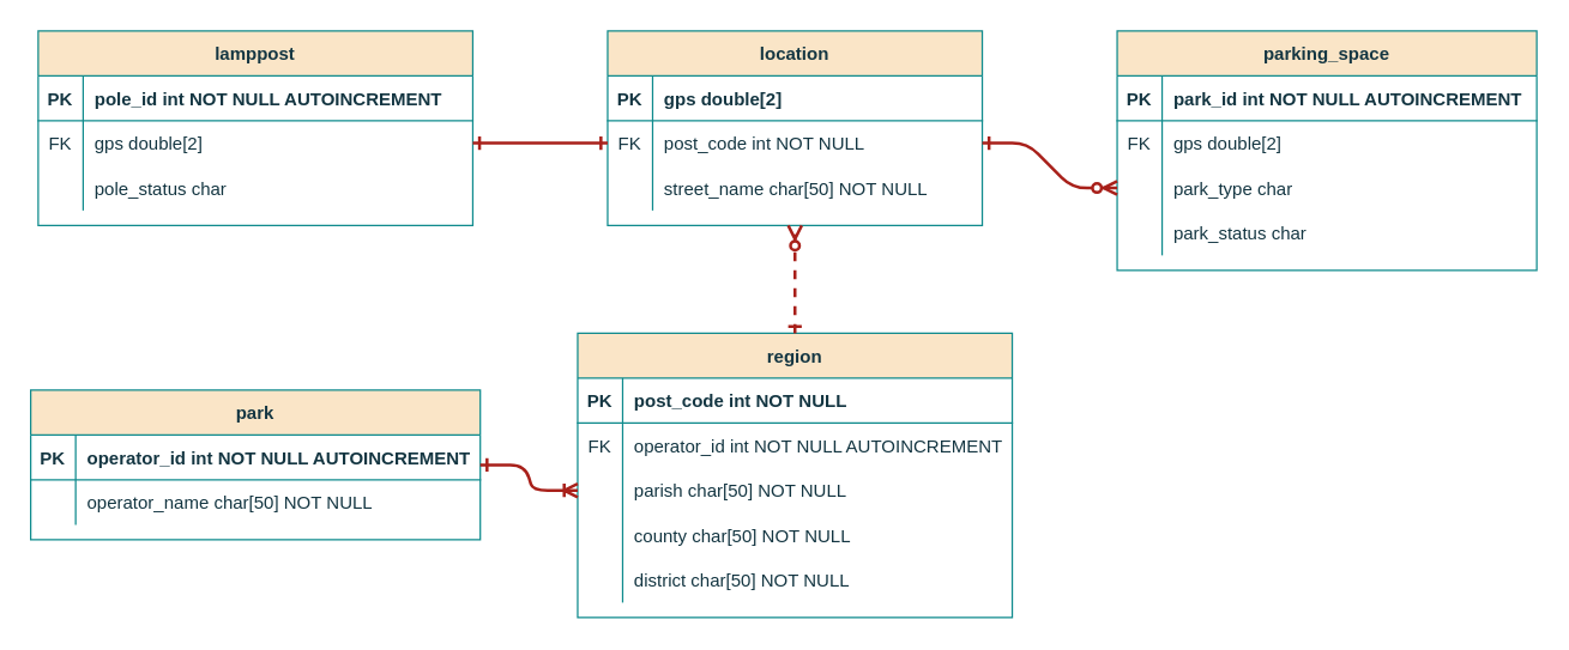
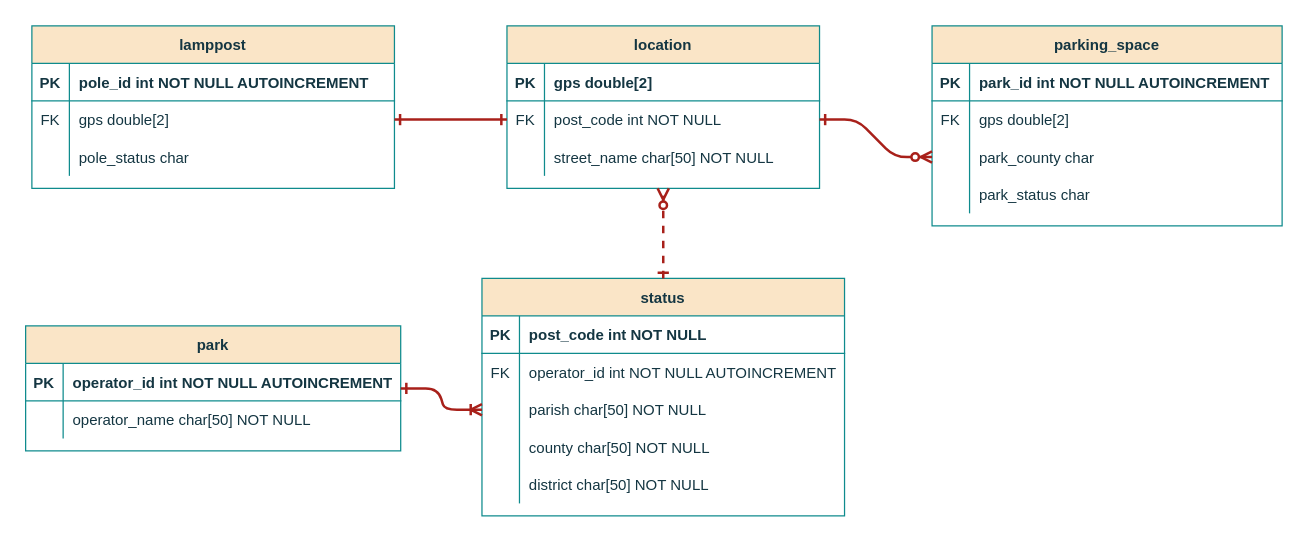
  <mxCell id="0" />
  <mxCell id="1" parent="0" />
  <mxCell id="2" value="lamppost" style="shape=table;startSize=30;container=1;collapsible=1;childLayout=tableLayout;fixedRows=1;rowLines=0;fontStyle=1;align=center;resizeLast=1;fillColor=#FAE5C7;strokeColor=#0F8B8D;fontColor=#143642;" parent="1" vertex="1"><mxGeometry x="25" y="20" width="290" height="130" as="geometry"><mxRectangle x="40" y="40" width="90" height="30" as="alternateBounds" /></mxGeometry></mxCell>
  <mxCell id="3" value="" style="shape=partialRectangle;collapsible=0;dropTarget=0;pointerEvents=0;fillColor=none;points=[[0,0.5],[1,0.5]];portConstraint=eastwest;top=0;left=0;right=0;bottom=1;strokeColor=#0F8B8D;fontColor=#143642;" parent="2" vertex="1"><mxGeometry y="30" width="290" height="30" as="geometry" /></mxCell>
  <mxCell id="4" value="PK" style="shape=partialRectangle;overflow=hidden;connectable=0;fillColor=none;top=0;left=0;bottom=0;right=0;fontStyle=1;strokeColor=#0F8B8D;fontColor=#143642;" parent="3" vertex="1"><mxGeometry width="30" height="30" as="geometry"><mxRectangle width="30" height="30" as="alternateBounds" /></mxGeometry></mxCell>
  <mxCell id="5" value="pole_id int NOT NULL AUTOINCREMENT" style="shape=partialRectangle;overflow=hidden;connectable=0;fillColor=none;top=0;left=0;bottom=0;right=0;align=left;spacingLeft=6;fontStyle=1;strokeColor=#0F8B8D;fontColor=#143642;" parent="3" vertex="1"><mxGeometry x="30" width="260" height="30" as="geometry"><mxRectangle width="260" height="30" as="alternateBounds" /></mxGeometry></mxCell>
  <mxCell id="6" value="" style="shape=partialRectangle;collapsible=0;dropTarget=0;pointerEvents=0;fillColor=none;top=0;left=0;bottom=0;right=0;points=[[0,0.5],[1,0.5]];portConstraint=eastwest;strokeColor=#0F8B8D;fontColor=#143642;" parent="2" vertex="1"><mxGeometry y="60" width="290" height="30" as="geometry" /></mxCell>
  <mxCell id="7" value="FK" style="shape=partialRectangle;connectable=0;fillColor=none;top=0;left=0;bottom=0;right=0;fontStyle=0;overflow=hidden;strokeColor=#0F8B8D;fontColor=#143642;" parent="6" vertex="1"><mxGeometry width="30" height="30" as="geometry"><mxRectangle width="30" height="30" as="alternateBounds" /></mxGeometry></mxCell>
  <mxCell id="8" value="gps double[2] " style="shape=partialRectangle;connectable=0;fillColor=none;top=0;left=0;bottom=0;right=0;align=left;spacingLeft=6;fontStyle=0;overflow=hidden;strokeColor=#0F8B8D;fontColor=#143642;" parent="6" vertex="1"><mxGeometry x="30" width="260" height="30" as="geometry"><mxRectangle width="260" height="30" as="alternateBounds" /></mxGeometry></mxCell>
  <mxCell id="9" value="" style="shape=partialRectangle;collapsible=0;dropTarget=0;pointerEvents=0;fillColor=none;top=0;left=0;bottom=0;right=0;points=[[0,0.5],[1,0.5]];portConstraint=eastwest;strokeColor=#0F8B8D;fontColor=#143642;" parent="2" vertex="1"><mxGeometry y="90" width="290" height="30" as="geometry" /></mxCell>
  <mxCell id="10" value="" style="shape=partialRectangle;connectable=0;fillColor=none;top=0;left=0;bottom=0;right=0;editable=1;overflow=hidden;strokeColor=#0F8B8D;fontColor=#143642;" parent="9" vertex="1"><mxGeometry width="30" height="30" as="geometry"><mxRectangle width="30" height="30" as="alternateBounds" /></mxGeometry></mxCell>
  <mxCell id="11" value="pole_status char" style="shape=partialRectangle;connectable=0;fillColor=none;top=0;left=0;bottom=0;right=0;align=left;spacingLeft=6;overflow=hidden;strokeColor=#0F8B8D;fontColor=#143642;" parent="9" vertex="1"><mxGeometry x="30" width="260" height="30" as="geometry"><mxRectangle width="260" height="30" as="alternateBounds" /></mxGeometry></mxCell>
  <mxCell id="12" value="location" style="shape=table;startSize=30;container=1;collapsible=1;childLayout=tableLayout;fixedRows=1;rowLines=0;fontStyle=1;align=center;resizeLast=1;fillColor=#FAE5C7;strokeColor=#0F8B8D;fontColor=#143642;" parent="1" vertex="1"><mxGeometry x="405" y="20" width="250" height="130" as="geometry"><mxRectangle x="300" y="510" width="90" height="30" as="alternateBounds" /></mxGeometry></mxCell>
  <mxCell id="13" value="" style="shape=partialRectangle;collapsible=0;dropTarget=0;pointerEvents=0;fillColor=none;points=[[0,0.5],[1,0.5]];portConstraint=eastwest;top=0;left=0;right=0;bottom=1;strokeColor=#0F8B8D;fontColor=#143642;" parent="12" vertex="1"><mxGeometry y="30" width="250" height="30" as="geometry" /></mxCell>
  <mxCell id="14" value="PK" style="shape=partialRectangle;overflow=hidden;connectable=0;fillColor=none;top=0;left=0;bottom=0;right=0;fontStyle=1;strokeColor=#0F8B8D;fontColor=#143642;" parent="13" vertex="1"><mxGeometry width="30" height="30" as="geometry"><mxRectangle width="30" height="30" as="alternateBounds" /></mxGeometry></mxCell>
  <mxCell id="15" value="gps double[2] " style="shape=partialRectangle;overflow=hidden;connectable=0;fillColor=none;top=0;left=0;bottom=0;right=0;align=left;spacingLeft=6;fontStyle=1;strokeColor=#0F8B8D;fontColor=#143642;" parent="13" vertex="1"><mxGeometry x="30" width="220" height="30" as="geometry"><mxRectangle width="220" height="30" as="alternateBounds" /></mxGeometry></mxCell>
  <mxCell id="16" value="" style="shape=partialRectangle;collapsible=0;dropTarget=0;pointerEvents=0;fillColor=none;top=0;left=0;bottom=0;right=0;points=[[0,0.5],[1,0.5]];portConstraint=eastwest;strokeColor=#0F8B8D;fontColor=#143642;" parent="12" vertex="1"><mxGeometry y="60" width="250" height="30" as="geometry" /></mxCell>
  <mxCell id="17" value="FK" style="shape=partialRectangle;connectable=0;fillColor=none;top=0;left=0;bottom=0;right=0;fontStyle=0;overflow=hidden;strokeColor=#0F8B8D;fontColor=#143642;" parent="16" vertex="1"><mxGeometry width="30" height="30" as="geometry"><mxRectangle width="30" height="30" as="alternateBounds" /></mxGeometry></mxCell>
  <mxCell id="18" value="post_code int NOT NULL" style="shape=partialRectangle;connectable=0;fillColor=none;top=0;left=0;bottom=0;right=0;align=left;spacingLeft=6;fontStyle=0;overflow=hidden;strokeColor=#0F8B8D;fontColor=#143642;" parent="16" vertex="1"><mxGeometry x="30" width="220" height="30" as="geometry"><mxRectangle width="220" height="30" as="alternateBounds" /></mxGeometry></mxCell>
  <mxCell id="19" value="" style="shape=partialRectangle;collapsible=0;dropTarget=0;pointerEvents=0;fillColor=none;top=0;left=0;bottom=0;right=0;points=[[0,0.5],[1,0.5]];portConstraint=eastwest;strokeColor=#0F8B8D;fontColor=#143642;" parent="12" vertex="1"><mxGeometry y="90" width="250" height="30" as="geometry" /></mxCell>
  <mxCell id="20" value="" style="shape=partialRectangle;connectable=0;fillColor=none;top=0;left=0;bottom=0;right=0;editable=1;overflow=hidden;strokeColor=#0F8B8D;fontColor=#143642;" parent="19" vertex="1"><mxGeometry width="30" height="30" as="geometry"><mxRectangle width="30" height="30" as="alternateBounds" /></mxGeometry></mxCell>
  <mxCell id="21" value="street_name char[50] NOT NULL" style="shape=partialRectangle;connectable=0;fillColor=none;top=0;left=0;bottom=0;right=0;align=left;spacingLeft=6;overflow=hidden;strokeColor=#0F8B8D;fontColor=#143642;" parent="19" vertex="1"><mxGeometry x="30" width="220" height="30" as="geometry"><mxRectangle width="220" height="30" as="alternateBounds" /></mxGeometry></mxCell>
- <mxCell id="22" value="region" style="shape=table;startSize=30;container=1;collapsible=1;childLayout=tableLayout;fixedRows=1;rowLines=0;fontStyle=1;align=center;resizeLast=1;fillColor=#FAE5C7;strokeColor=#0F8B8D;fontColor=#143642;" parent="1" vertex="1"><mxGeometry x="385" y="222" width="290" height="190" as="geometry"><mxRectangle x="300" y="510" width="90" height="30" as="alternateBounds" /></mxGeometry></mxCell>
+ <mxCell id="22" value="status" style="shape=table;startSize=30;container=1;collapsible=1;childLayout=tableLayout;fixedRows=1;rowLines=0;fontStyle=1;align=center;resizeLast=1;fillColor=#FAE5C7;strokeColor=#0F8B8D;fontColor=#143642;" parent="1" vertex="1"><mxGeometry x="385" y="222" width="290" height="190" as="geometry"><mxRectangle x="300" y="510" width="90" height="30" as="alternateBounds" /></mxGeometry></mxCell>
  <mxCell id="23" value="" style="shape=partialRectangle;collapsible=0;dropTarget=0;pointerEvents=0;fillColor=none;points=[[0,0.5],[1,0.5]];portConstraint=eastwest;top=0;left=0;right=0;bottom=1;strokeColor=#0F8B8D;fontColor=#143642;" parent="22" vertex="1"><mxGeometry y="30" width="290" height="30" as="geometry" /></mxCell>
  <mxCell id="24" value="PK" style="shape=partialRectangle;overflow=hidden;connectable=0;fillColor=none;top=0;left=0;bottom=0;right=0;fontStyle=1;strokeColor=#0F8B8D;fontColor=#143642;" parent="23" vertex="1"><mxGeometry width="30" height="30" as="geometry"><mxRectangle width="30" height="30" as="alternateBounds" /></mxGeometry></mxCell>
  <mxCell id="25" value="post_code int NOT NULL " style="shape=partialRectangle;overflow=hidden;connectable=0;fillColor=none;top=0;left=0;bottom=0;right=0;align=left;spacingLeft=6;fontStyle=1;strokeColor=#0F8B8D;fontColor=#143642;" parent="23" vertex="1"><mxGeometry x="30" width="260" height="30" as="geometry"><mxRectangle width="260" height="30" as="alternateBounds" /></mxGeometry></mxCell>
  <mxCell id="26" value="" style="shape=partialRectangle;collapsible=0;dropTarget=0;pointerEvents=0;fillColor=none;top=0;left=0;bottom=0;right=0;points=[[0,0.5],[1,0.5]];portConstraint=eastwest;strokeColor=#0F8B8D;fontColor=#143642;" parent="22" vertex="1"><mxGeometry y="60" width="290" height="30" as="geometry" /></mxCell>
  <mxCell id="27" value="FK" style="shape=partialRectangle;connectable=0;fillColor=none;top=0;left=0;bottom=0;right=0;fontStyle=0;overflow=hidden;strokeColor=#0F8B8D;fontColor=#143642;" parent="26" vertex="1"><mxGeometry width="30" height="30" as="geometry"><mxRectangle width="30" height="30" as="alternateBounds" /></mxGeometry></mxCell>
  <mxCell id="28" value="operator_id int NOT NULL AUTOINCREMENT" style="shape=partialRectangle;connectable=0;fillColor=none;top=0;left=0;bottom=0;right=0;align=left;spacingLeft=6;fontStyle=0;overflow=hidden;strokeColor=#0F8B8D;fontColor=#143642;" parent="26" vertex="1"><mxGeometry x="30" width="260" height="30" as="geometry"><mxRectangle width="260" height="30" as="alternateBounds" /></mxGeometry></mxCell>
  <mxCell id="29" value="" style="shape=partialRectangle;collapsible=0;dropTarget=0;pointerEvents=0;fillColor=none;top=0;left=0;bottom=0;right=0;points=[[0,0.5],[1,0.5]];portConstraint=eastwest;strokeColor=#0F8B8D;fontColor=#143642;" parent="22" vertex="1"><mxGeometry y="90" width="290" height="30" as="geometry" /></mxCell>
  <mxCell id="30" value="" style="shape=partialRectangle;connectable=0;fillColor=none;top=0;left=0;bottom=0;right=0;editable=1;overflow=hidden;strokeColor=#0F8B8D;fontColor=#143642;" parent="29" vertex="1"><mxGeometry width="30" height="30" as="geometry"><mxRectangle width="30" height="30" as="alternateBounds" /></mxGeometry></mxCell>
  <mxCell id="31" value="parish char[50] NOT NULL" style="shape=partialRectangle;connectable=0;fillColor=none;top=0;left=0;bottom=0;right=0;align=left;spacingLeft=6;overflow=hidden;strokeColor=#0F8B8D;fontColor=#143642;" parent="29" vertex="1"><mxGeometry x="30" width="260" height="30" as="geometry"><mxRectangle width="260" height="30" as="alternateBounds" /></mxGeometry></mxCell>
  <mxCell id="32" value="" style="shape=partialRectangle;collapsible=0;dropTarget=0;pointerEvents=0;fillColor=none;top=0;left=0;bottom=0;right=0;points=[[0,0.5],[1,0.5]];portConstraint=eastwest;strokeColor=#0F8B8D;fontColor=#143642;" parent="22" vertex="1"><mxGeometry y="120" width="290" height="30" as="geometry" /></mxCell>
  <mxCell id="33" value="" style="shape=partialRectangle;connectable=0;fillColor=none;top=0;left=0;bottom=0;right=0;editable=1;overflow=hidden;strokeColor=#0F8B8D;fontColor=#143642;" parent="32" vertex="1"><mxGeometry width="30" height="30" as="geometry"><mxRectangle width="30" height="30" as="alternateBounds" /></mxGeometry></mxCell>
  <mxCell id="34" value="county char[50] NOT NULL" style="shape=partialRectangle;connectable=0;fillColor=none;top=0;left=0;bottom=0;right=0;align=left;spacingLeft=6;overflow=hidden;strokeColor=#0F8B8D;fontColor=#143642;" parent="32" vertex="1"><mxGeometry x="30" width="260" height="30" as="geometry"><mxRectangle width="260" height="30" as="alternateBounds" /></mxGeometry></mxCell>
  <mxCell id="35" value="" style="shape=partialRectangle;collapsible=0;dropTarget=0;pointerEvents=0;fillColor=none;top=0;left=0;bottom=0;right=0;points=[[0,0.5],[1,0.5]];portConstraint=eastwest;strokeColor=#0F8B8D;fontColor=#143642;" parent="22" vertex="1"><mxGeometry y="150" width="290" height="30" as="geometry" /></mxCell>
  <mxCell id="36" value="" style="shape=partialRectangle;connectable=0;fillColor=none;top=0;left=0;bottom=0;right=0;editable=1;overflow=hidden;strokeColor=#0F8B8D;fontColor=#143642;" parent="35" vertex="1"><mxGeometry width="30" height="30" as="geometry"><mxRectangle width="30" height="30" as="alternateBounds" /></mxGeometry></mxCell>
  <mxCell id="37" value="district char[50] NOT NULL" style="shape=partialRectangle;connectable=0;fillColor=none;top=0;left=0;bottom=0;right=0;align=left;spacingLeft=6;overflow=hidden;strokeColor=#0F8B8D;fontColor=#143642;" parent="35" vertex="1"><mxGeometry x="30" width="260" height="30" as="geometry"><mxRectangle width="260" height="30" as="alternateBounds" /></mxGeometry></mxCell>
  <mxCell id="38" value="park" style="shape=table;startSize=30;container=1;collapsible=1;childLayout=tableLayout;fixedRows=1;rowLines=0;fontStyle=1;align=center;resizeLast=1;fillColor=#FAE5C7;strokeColor=#0F8B8D;fontColor=#143642;" parent="1" vertex="1"><mxGeometry x="20" y="260" width="300" height="100" as="geometry"><mxRectangle x="300" y="510" width="90" height="30" as="alternateBounds" /></mxGeometry></mxCell>
  <mxCell id="39" value="" style="shape=partialRectangle;collapsible=0;dropTarget=0;pointerEvents=0;fillColor=none;points=[[0,0.5],[1,0.5]];portConstraint=eastwest;top=0;left=0;right=0;bottom=1;strokeColor=#0F8B8D;fontColor=#143642;" parent="38" vertex="1"><mxGeometry y="30" width="300" height="30" as="geometry" /></mxCell>
  <mxCell id="40" value="PK" style="shape=partialRectangle;overflow=hidden;connectable=0;fillColor=none;top=0;left=0;bottom=0;right=0;fontStyle=1;strokeColor=#0F8B8D;fontColor=#143642;" parent="39" vertex="1"><mxGeometry width="30" height="30" as="geometry"><mxRectangle width="30" height="30" as="alternateBounds" /></mxGeometry></mxCell>
  <mxCell id="41" value="operator_id int NOT NULL AUTOINCREMENT" style="shape=partialRectangle;overflow=hidden;connectable=0;fillColor=none;top=0;left=0;bottom=0;right=0;align=left;spacingLeft=6;fontStyle=1;strokeColor=#0F8B8D;fontColor=#143642;" parent="39" vertex="1"><mxGeometry x="30" width="270" height="30" as="geometry"><mxRectangle width="270" height="30" as="alternateBounds" /></mxGeometry></mxCell>
  <mxCell id="42" value="" style="shape=partialRectangle;collapsible=0;dropTarget=0;pointerEvents=0;fillColor=none;top=0;left=0;bottom=0;right=0;points=[[0,0.5],[1,0.5]];portConstraint=eastwest;strokeColor=#0F8B8D;fontColor=#143642;" parent="38" vertex="1"><mxGeometry y="60" width="300" height="30" as="geometry" /></mxCell>
  <mxCell id="43" value="" style="shape=partialRectangle;connectable=0;fillColor=none;top=0;left=0;bottom=0;right=0;editable=1;overflow=hidden;strokeColor=#0F8B8D;fontColor=#143642;" parent="42" vertex="1"><mxGeometry width="30" height="30" as="geometry"><mxRectangle width="30" height="30" as="alternateBounds" /></mxGeometry></mxCell>
  <mxCell id="44" value="operator_name char[50] NOT NULL" style="shape=partialRectangle;connectable=0;fillColor=none;top=0;left=0;bottom=0;right=0;align=left;spacingLeft=6;overflow=hidden;strokeColor=#0F8B8D;fontColor=#143642;" parent="42" vertex="1"><mxGeometry x="30" width="270" height="30" as="geometry"><mxRectangle width="270" height="30" as="alternateBounds" /></mxGeometry></mxCell>
  <mxCell id="45" value="parking_space" style="shape=table;startSize=30;container=1;collapsible=1;childLayout=tableLayout;fixedRows=1;rowLines=0;fontStyle=1;align=center;resizeLast=1;fillColor=#FAE5C7;strokeColor=#0F8B8D;fontColor=#143642;" parent="1" vertex="1"><mxGeometry x="745" y="20" width="280" height="160" as="geometry"><mxRectangle x="300" y="510" width="90" height="30" as="alternateBounds" /></mxGeometry></mxCell>
  <mxCell id="46" value="" style="shape=partialRectangle;collapsible=0;dropTarget=0;pointerEvents=0;fillColor=none;points=[[0,0.5],[1,0.5]];portConstraint=eastwest;top=0;left=0;right=0;bottom=1;strokeColor=#0F8B8D;fontColor=#143642;" parent="45" vertex="1"><mxGeometry y="30" width="280" height="30" as="geometry" /></mxCell>
  <mxCell id="47" value="PK" style="shape=partialRectangle;overflow=hidden;connectable=0;fillColor=none;top=0;left=0;bottom=0;right=0;fontStyle=1;strokeColor=#0F8B8D;fontColor=#143642;" parent="46" vertex="1"><mxGeometry width="30" height="30" as="geometry"><mxRectangle width="30" height="30" as="alternateBounds" /></mxGeometry></mxCell>
  <mxCell id="48" value="park_id int NOT NULL AUTOINCREMENT" style="shape=partialRectangle;overflow=hidden;connectable=0;fillColor=none;top=0;left=0;bottom=0;right=0;align=left;spacingLeft=6;fontStyle=1;strokeColor=#0F8B8D;fontColor=#143642;" parent="46" vertex="1"><mxGeometry x="30" width="250" height="30" as="geometry"><mxRectangle width="250" height="30" as="alternateBounds" /></mxGeometry></mxCell>
  <mxCell id="49" value="" style="shape=partialRectangle;collapsible=0;dropTarget=0;pointerEvents=0;fillColor=none;top=0;left=0;bottom=0;right=0;points=[[0,0.5],[1,0.5]];portConstraint=eastwest;strokeColor=#0F8B8D;fontColor=#143642;" parent="45" vertex="1"><mxGeometry y="60" width="280" height="30" as="geometry" /></mxCell>
  <mxCell id="50" value="FK" style="shape=partialRectangle;connectable=0;fillColor=none;top=0;left=0;bottom=0;right=0;fontStyle=0;overflow=hidden;strokeColor=#0F8B8D;fontColor=#143642;" parent="49" vertex="1"><mxGeometry width="30" height="30" as="geometry"><mxRectangle width="30" height="30" as="alternateBounds" /></mxGeometry></mxCell>
  <mxCell id="51" value="gps double[2] " style="shape=partialRectangle;connectable=0;fillColor=none;top=0;left=0;bottom=0;right=0;align=left;spacingLeft=6;fontStyle=0;overflow=hidden;strokeColor=#0F8B8D;fontColor=#143642;" parent="49" vertex="1"><mxGeometry x="30" width="250" height="30" as="geometry"><mxRectangle width="250" height="30" as="alternateBounds" /></mxGeometry></mxCell>
  <mxCell id="52" value="" style="shape=partialRectangle;collapsible=0;dropTarget=0;pointerEvents=0;fillColor=none;top=0;left=0;bottom=0;right=0;points=[[0,0.5],[1,0.5]];portConstraint=eastwest;strokeColor=#0F8B8D;fontColor=#143642;" parent="45" vertex="1"><mxGeometry y="90" width="280" height="30" as="geometry" /></mxCell>
  <mxCell id="53" value="" style="shape=partialRectangle;connectable=0;fillColor=none;top=0;left=0;bottom=0;right=0;fontStyle=0;overflow=hidden;strokeColor=#0F8B8D;fontColor=#143642;" parent="52" vertex="1"><mxGeometry width="30" height="30" as="geometry"><mxRectangle width="30" height="30" as="alternateBounds" /></mxGeometry></mxCell>
- <mxCell id="54" value="park_type char" style="shape=partialRectangle;connectable=0;fillColor=none;top=0;left=0;bottom=0;right=0;align=left;spacingLeft=6;fontStyle=0;overflow=hidden;strokeColor=#0F8B8D;fontColor=#143642;" parent="52" vertex="1"><mxGeometry x="30" width="250" height="30" as="geometry"><mxRectangle width="250" height="30" as="alternateBounds" /></mxGeometry></mxCell>
+ <mxCell id="54" value="park_county char" style="shape=partialRectangle;connectable=0;fillColor=none;top=0;left=0;bottom=0;right=0;align=left;spacingLeft=6;fontStyle=0;overflow=hidden;strokeColor=#0F8B8D;fontColor=#143642;" parent="52" vertex="1"><mxGeometry x="30" width="250" height="30" as="geometry"><mxRectangle width="250" height="30" as="alternateBounds" /></mxGeometry></mxCell>
  <mxCell id="55" value="" style="shape=partialRectangle;collapsible=0;dropTarget=0;pointerEvents=0;fillColor=none;top=0;left=0;bottom=0;right=0;points=[[0,0.5],[1,0.5]];portConstraint=eastwest;strokeColor=#0F8B8D;fontColor=#143642;" parent="45" vertex="1"><mxGeometry y="120" width="280" height="30" as="geometry" /></mxCell>
  <mxCell id="56" value="" style="shape=partialRectangle;connectable=0;fillColor=none;top=0;left=0;bottom=0;right=0;editable=1;overflow=hidden;strokeColor=#0F8B8D;fontColor=#143642;" parent="55" vertex="1"><mxGeometry width="30" height="30" as="geometry"><mxRectangle width="30" height="30" as="alternateBounds" /></mxGeometry></mxCell>
  <mxCell id="57" value="park_status char" style="shape=partialRectangle;connectable=0;fillColor=none;top=0;left=0;bottom=0;right=0;align=left;spacingLeft=6;overflow=hidden;strokeColor=#0F8B8D;fontColor=#143642;" parent="55" vertex="1"><mxGeometry x="30" width="250" height="30" as="geometry"><mxRectangle width="250" height="30" as="alternateBounds" /></mxGeometry></mxCell>
  <mxCell id="58" value="" style="endArrow=ERoneToMany;startArrow=ERone;endFill=0;startFill=0;exitX=1;exitY=0.5;exitDx=0;exitDy=0;entryX=0;entryY=0.5;entryDx=0;entryDy=0;strokeWidth=2;edgeStyle=entityRelationEdgeStyle;labelBackgroundColor=#DAD2D8;strokeColor=#A8201A;fontColor=#143642;" parent="1" source="38" target="29" edge="1"><mxGeometry width="100" height="100" relative="1" as="geometry"><mxPoint x="275" y="334" as="sourcePoint" /><mxPoint x="385" y="364" as="targetPoint" /></mxGeometry></mxCell>
  <mxCell id="59" value="" style="edgeStyle=entityRelationEdgeStyle;endArrow=ERzeroToMany;startArrow=ERone;endFill=1;startFill=0;exitX=1;exitY=0.5;exitDx=0;exitDy=0;entryX=0;entryY=0.5;entryDx=0;entryDy=0;strokeWidth=2;labelBackgroundColor=#DAD2D8;strokeColor=#A8201A;fontColor=#143642;" parent="1" source="16" target="52" edge="1"><mxGeometry width="100" height="100" relative="1" as="geometry"><mxPoint x="635" y="100" as="sourcePoint" /><mxPoint x="745" y="130" as="targetPoint" /></mxGeometry></mxCell>
  <mxCell id="60" value="" style="edgeStyle=orthogonalEdgeStyle;endArrow=ERzeroToMany;startArrow=ERone;endFill=1;startFill=0;exitX=0.5;exitY=0;exitDx=0;exitDy=0;entryX=0.5;entryY=1;entryDx=0;entryDy=0;strokeWidth=2;labelBackgroundColor=#DAD2D8;strokeColor=#A8201A;fontColor=#143642;dashed=1;" parent="1" source="22" target="12" edge="1"><mxGeometry width="100" height="100" relative="1" as="geometry"><mxPoint x="555" y="200" as="sourcePoint" /><mxPoint x="665" y="230" as="targetPoint" /></mxGeometry></mxCell>
  <mxCell id="61" value="" style="edgeStyle=entityRelationEdgeStyle;endArrow=ERone;startArrow=ERone;endFill=0;startFill=0;exitX=1;exitY=0.5;exitDx=0;exitDy=0;entryX=0;entryY=0.5;entryDx=0;entryDy=0;strokeWidth=2;labelBackgroundColor=#DAD2D8;strokeColor=#A8201A;fontColor=#143642;" parent="1" source="6" target="16" edge="1"><mxGeometry width="100" height="100" relative="1" as="geometry"><mxPoint x="265" y="100" as="sourcePoint" /><mxPoint x="375" y="130" as="targetPoint" /></mxGeometry></mxCell>
